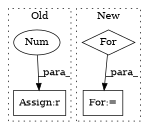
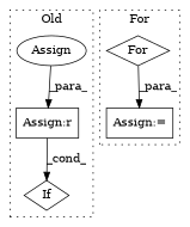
  digraph {
    node [shape=diamond]
+   n1 [a=96 l="3,18" label=If s="939,950"]
    n2 [a=40 l=8 label="Assign:r" s=942 shape=box]
-   n3 [a=76 l=1 label=Num s=949 shape=ellipse]
+   n3 [a=76 l=1 label=Assign s=949 shape=ellipse]
    n4 [a=107 l="4,14" label=For s="1160,1183"]
-   n5 [a=68 l=3 label="For:=" s=1454 shape=box]
+   n5 [a=68 l=3 label="Assign:=" s=1454 shape=box]
    subgraph cluster_1 {
      label=Old
      style=dotted
+     n1
      n2
      n3
    }
    subgraph cluster_2 {
-     label=New
+     label=For
      style=dotted
      n4
      n5
    }
+   n2 -> n1 [label=_cond_]
    n3 -> n2 [label=_para_]
    n4 -> n5 [label=_para_]
  }
